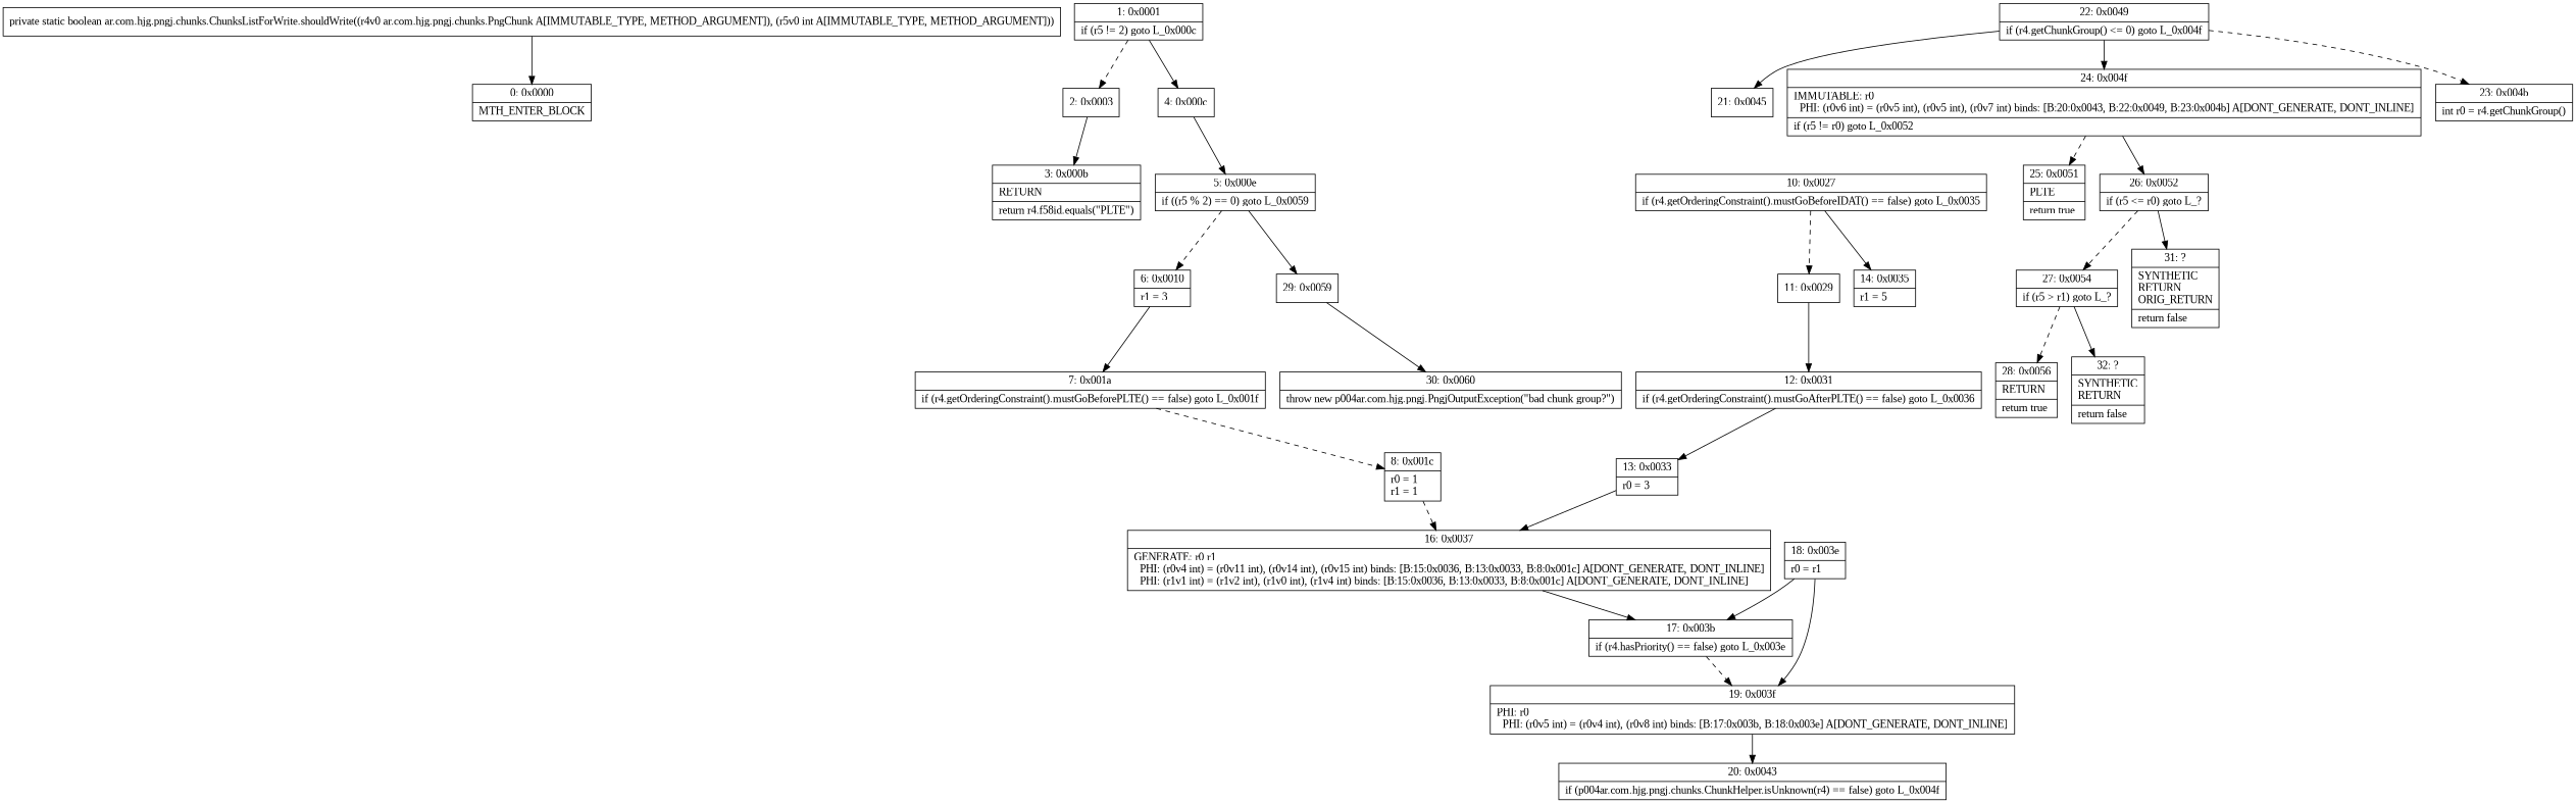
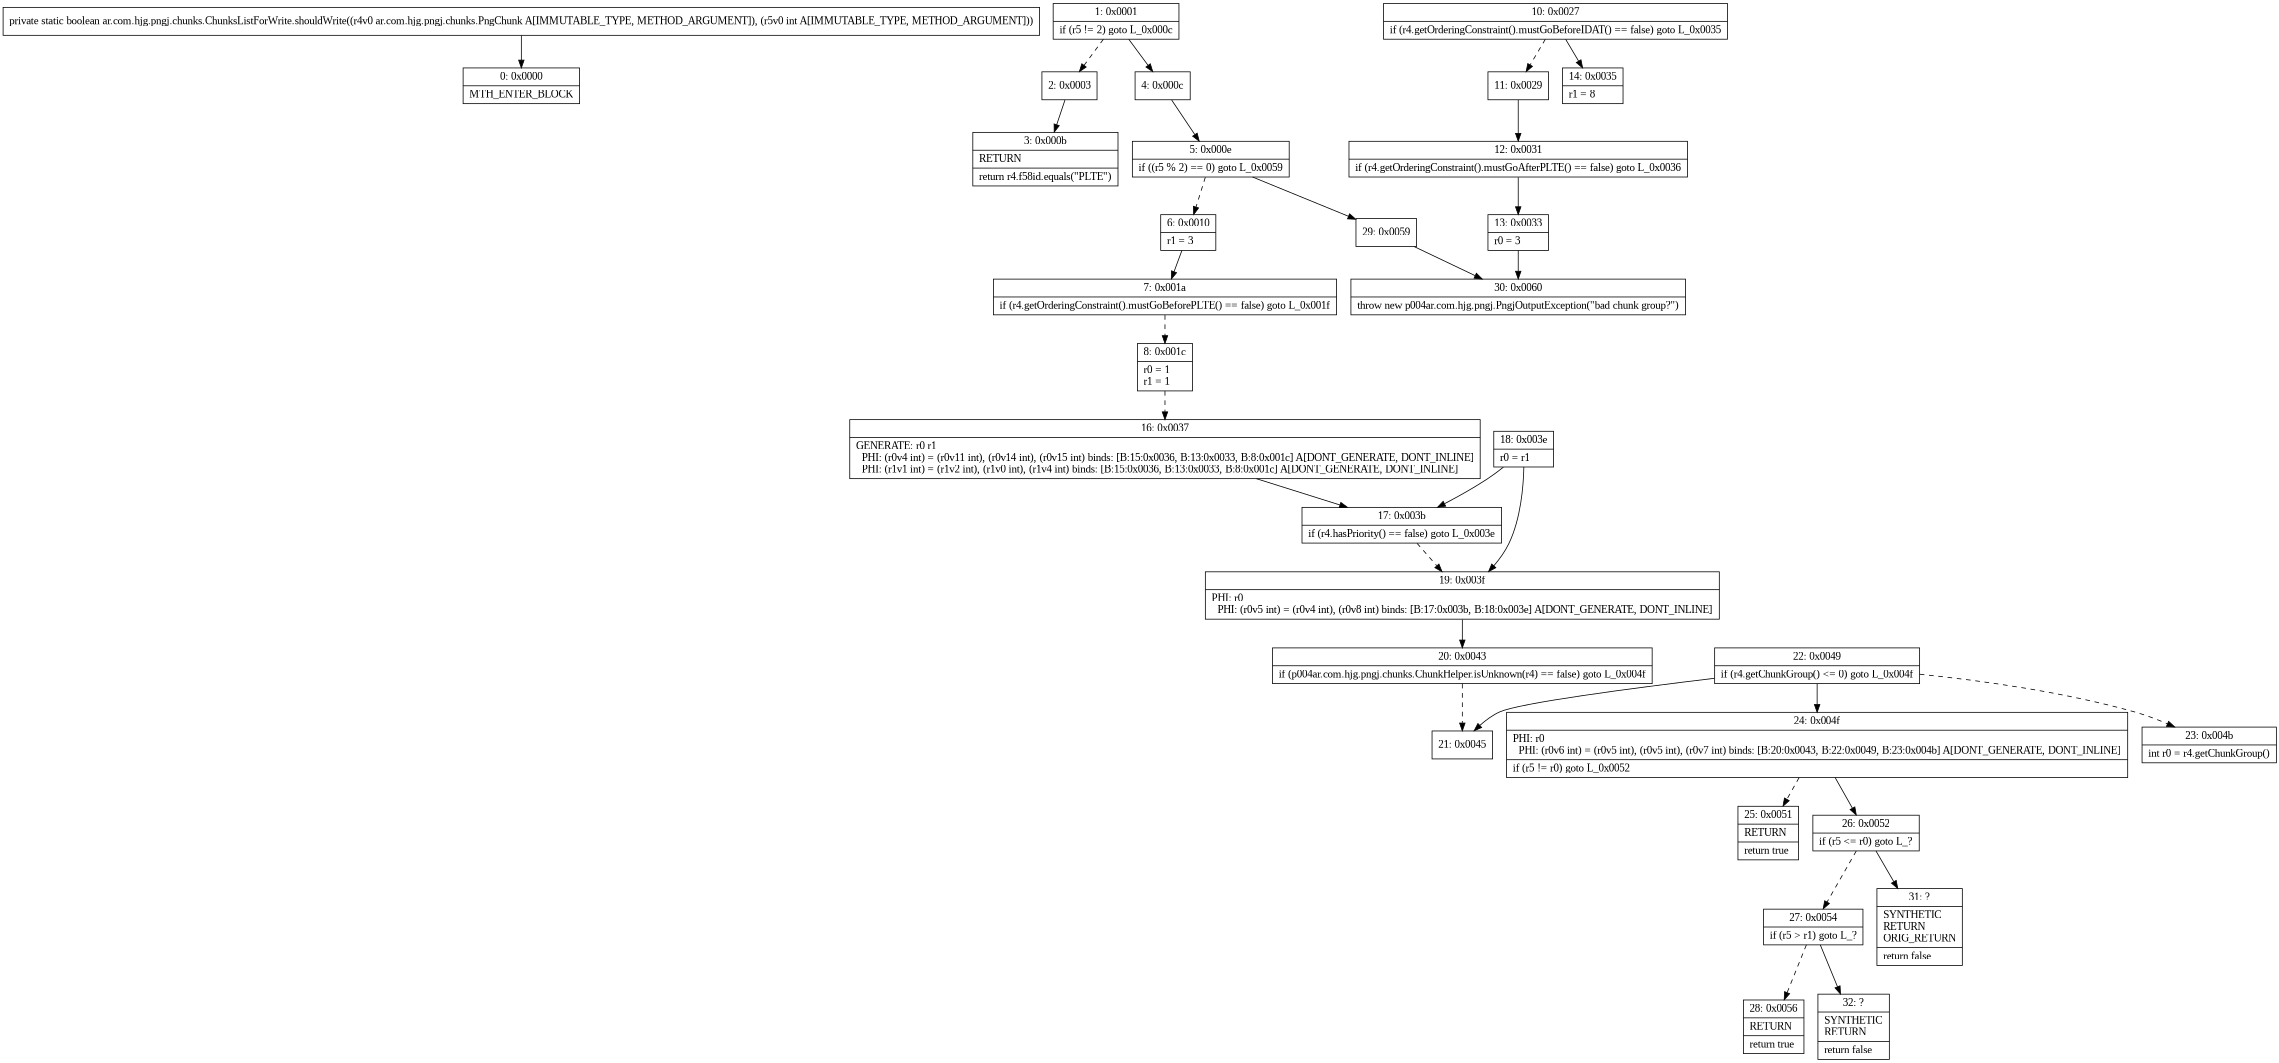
  digraph {
    fontname="Liberation Serif"
    node [fontname="Liberation Serif" shape=record]
    edge [fontname="Liberation Serif"]
    n1 [label="{0\:\ 0x0000|MTH_ENTER_BLOCK\l}"]
    n2 [label="{1\:\ 0x0001|if (r5 != 2) goto L_0x000c\l}"]
    n3 [label="{2\:\ 0x0003}"]
    n4 [label="{4\:\ 0x000c}"]
    n5 [label="{3\:\ 0x000b|RETURN\l|return r4.f58id.equals(\"PLTE\")\l}"]
    n6 [label="{5\:\ 0x000e|if ((r5 % 2) == 0) goto L_0x0059\l}"]
    n7 [label="{6\:\ 0x0010|r1 = 3\l}"]
    n8 [label="{29\:\ 0x0059}"]
    n9 [label="{7\:\ 0x001a|if (r4.getOrderingConstraint().mustGoBeforePLTE() == false) goto L_0x001f\l}"]
    n10 [label="{30\:\ 0x0060|throw new p004ar.com.hjg.pngj.PngjOutputException(\"bad chunk group?\")\l}"]
    n11 [label="{8\:\ 0x001c|r0 = 1\lr1 = 1\l}"]
    n12 [label="{16\:\ 0x0037|GENERATE: r0 r1 \l  PHI: (r0v4 int) = (r0v11 int), (r0v14 int), (r0v15 int) binds: [B:15:0x0036, B:13:0x0033, B:8:0x001c] A[DONT_GENERATE, DONT_INLINE]\l  PHI: (r1v1 int) = (r1v2 int), (r1v0 int), (r1v4 int) binds: [B:15:0x0036, B:13:0x0033, B:8:0x001c] A[DONT_GENERATE, DONT_INLINE]\l}"]
    n13 [label="{17\:\ 0x003b|if (r4.hasPriority() == false) goto L_0x003e\l}"]
    n14 [label="{10\:\ 0x0027|if (r4.getOrderingConstraint().mustGoBeforeIDAT() == false) goto L_0x0035\l}"]
    n15 [label="{11\:\ 0x0029}"]
-   n16 [label="{14\:\ 0x0035|r1 = 5\l}"]
+   n16 [label="{14\:\ 0x0035|r1 = 8\l}"]
    n17 [label="{12\:\ 0x0031|if (r4.getOrderingConstraint().mustGoAfterPLTE() == false) goto L_0x0036\l}"]
    n18 [label="{13\:\ 0x0033|r0 = 3\l}"]
    n19 [label="{19\:\ 0x003f|PHI: r0 \l  PHI: (r0v5 int) = (r0v4 int), (r0v8 int) binds: [B:17:0x003b, B:18:0x003e] A[DONT_GENERATE, DONT_INLINE]\l}"]
    n20 [label="{18\:\ 0x003e|r0 = r1\l}"]
    n21 [label="{20\:\ 0x0043|if (p004ar.com.hjg.pngj.chunks.ChunkHelper.isUnknown(r4) == false) goto L_0x004f\l}"]
    n22 [label="{21\:\ 0x0045}"]
-   n23 [label="{24\:\ 0x004f|IMMUTABLE: r0 \l  PHI: (r0v6 int) = (r0v5 int), (r0v5 int), (r0v7 int) binds: [B:20:0x0043, B:22:0x0049, B:23:0x004b] A[DONT_GENERATE, DONT_INLINE]\l|if (r5 != r0) goto L_0x0052\l}"]
-   n24 [label="{25\:\ 0x0051|PLTE\l|return true\l}"]
+   n23 [label="{24\:\ 0x004f|PHI: r0 \l  PHI: (r0v6 int) = (r0v5 int), (r0v5 int), (r0v7 int) binds: [B:20:0x0043, B:22:0x0049, B:23:0x004b] A[DONT_GENERATE, DONT_INLINE]\l|if (r5 != r0) goto L_0x0052\l}"]
+   n24 [label="{25\:\ 0x0051|RETURN\l|return true\l}"]
    n25 [label="{26\:\ 0x0052|if (r5 \<= r0) goto L_?\l}"]
    n26 [label="{22\:\ 0x0049|if (r4.getChunkGroup() \<= 0) goto L_0x004f\l}"]
    n27 [label="{23\:\ 0x004b|int r0 = r4.getChunkGroup()\l}"]
    n28 [label="{27\:\ 0x0054|if (r5 \> r1) goto L_?\l}"]
    n29 [label="{31\:\ ?|SYNTHETIC\lRETURN\lORIG_RETURN\l|return false\l}"]
    n30 [label="{28\:\ 0x0056|RETURN\l|return true\l}"]
    n31 [label="{32\:\ ?|SYNTHETIC\lRETURN\l|return false\l}"]
    n32 [label="{private static boolean ar.com.hjg.pngj.chunks.ChunksListForWrite.shouldWrite((r4v0 ar.com.hjg.pngj.chunks.PngChunk A[IMMUTABLE_TYPE, METHOD_ARGUMENT]), (r5v0 int A[IMMUTABLE_TYPE, METHOD_ARGUMENT])) }"]
    n2 -> n3 [style=dashed]
    n2 -> n4
    n3 -> n5
    n4 -> n6
    n6 -> n7 [style=dashed]
    n6 -> n8
    n7 -> n9
    n8 -> n10
    n9 -> n11 [style=dashed]
    n11 -> n12 [style=dashed]
    n12 -> n13
    n13 -> n19 [style=dashed]
    n14 -> n15 [style=dashed]
    n14 -> n16
    n15 -> n17
    n17 -> n18 [style=solid]
-   n18 -> n12
+   n18 -> n10
    n19 -> n21
    n20 -> n13
    n20 -> n19
+   n21 -> n22 [style=dashed]
    n23 -> n24 [style=dashed]
    n23 -> n25
    n25 -> n28 [style=dashed]
    n25 -> n29
    n26 -> n22
    n26 -> n23
    n26 -> n27 [style=dashed]
    n28 -> n30 [style=dashed]
    n28 -> n31
    n32 -> n1
  }
